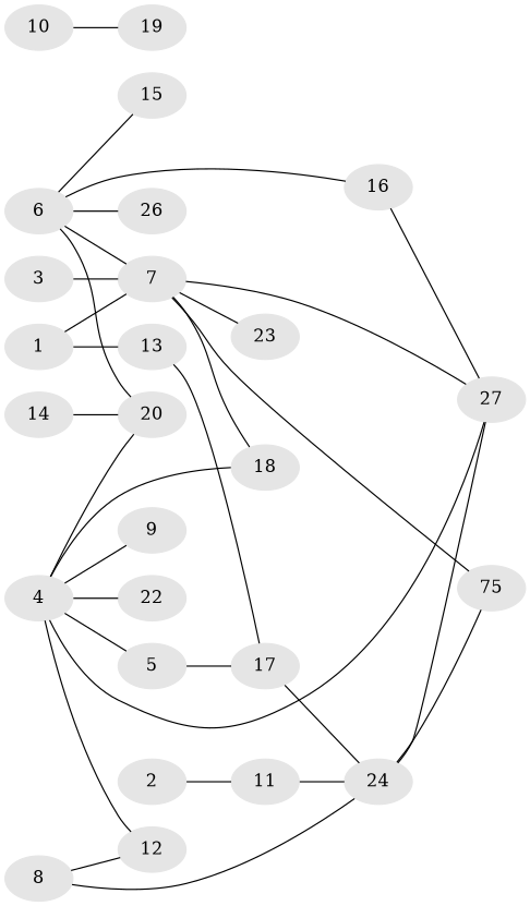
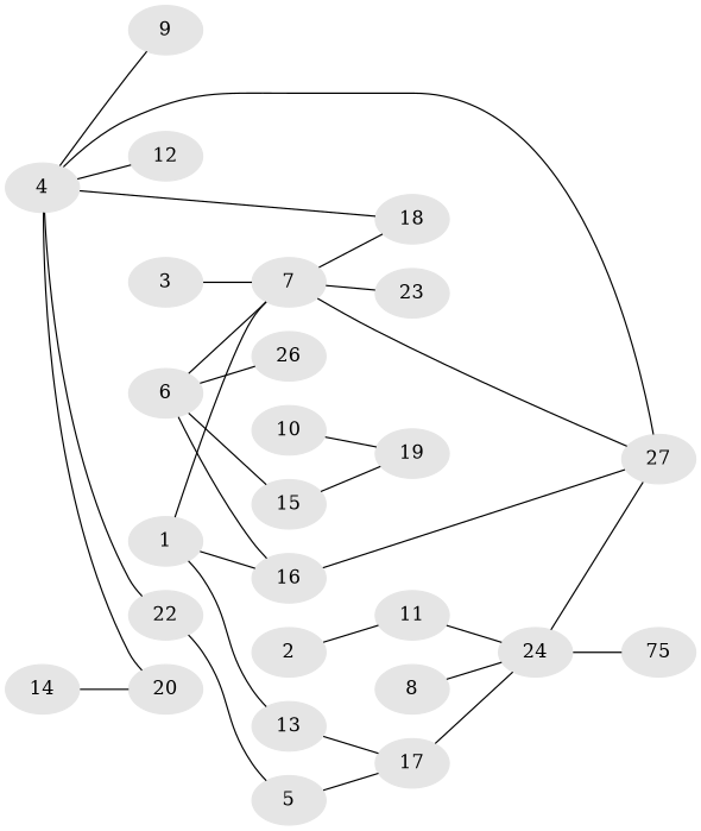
  graph {
    rankdir=LR
    node [color=gray90 style=filled]
    edge [weight=1.0]
    1
    7
    16
    13
    27
    18
    23
    n8 [label=75]
    17
    24
    2
    11
    3
    4
    5
    9
    12
    20
    22
    6
    26
    15
    8
    10
    19
    14
    1 -- 7
+   1 -- 16
    1 -- 13
    7 -- 27
    7 -- 18
    7 -- 23
-   7 -- n8
    16 -- 27
    13 -- 17
    17 -- 24
    24 -- 27
    24 -- n8
    2 -- 11
    11 -- 24
    3 -- 7
    4 -- 27
    4 -- 18
-   4 -- 5
+   22 -- 5
    4 -- 9
    4 -- 12
    4 -- 20
    4 -- 22
    5 -- 17
    6 -- 7
    6 -- 16
-   6 -- 20
    6 -- 26
    6 -- 15
+   15 -- 19
    8 -- 24
-   8 -- 12
    10 -- 19
    14 -- 20
  }
